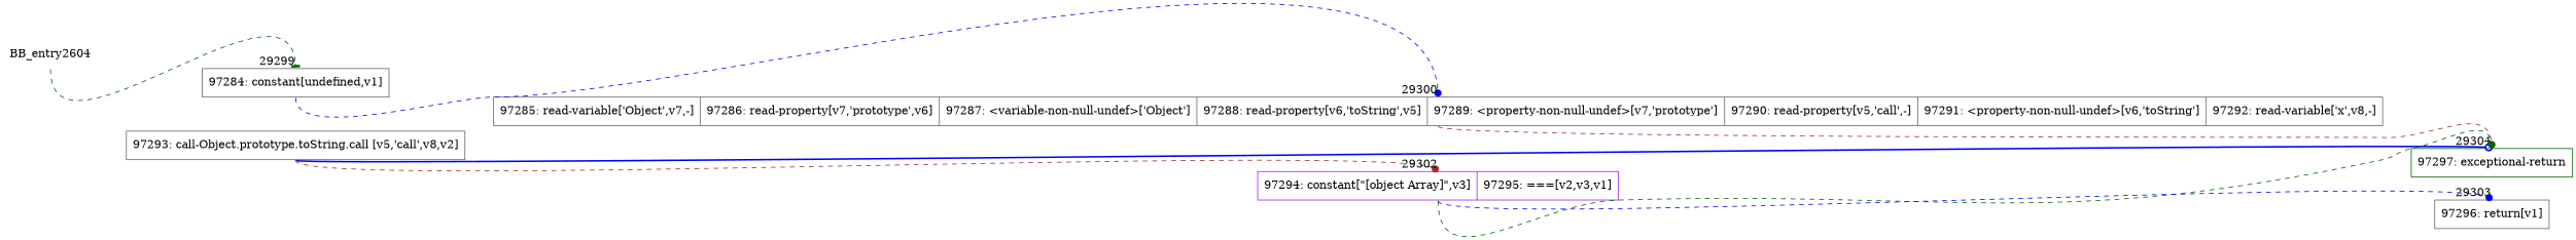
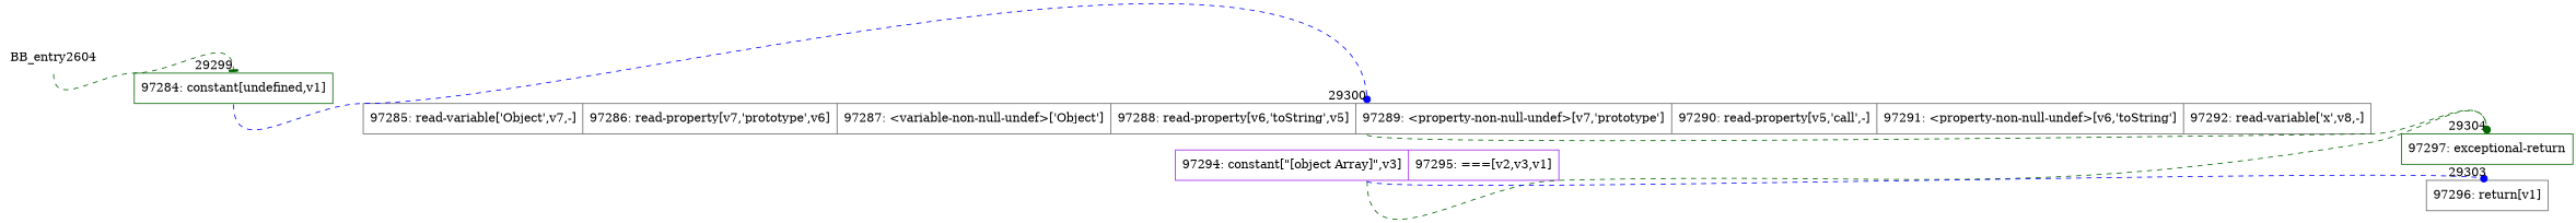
  digraph {
    rankdir=LR
    node [color=gray40 shape=record]
    edge [arrowhead=dot color=blue headport=n style=dashed tailport=s]
    BB_entry2604 [color=blue shape=none]
-   n2 [label="{97284: constant[undefined,v1]}"]
+   n2 [color=darkgreen label="{97284: constant[undefined,v1]}"]
    n3 [label="{97285: read-variable['Object',v7,-]|97286: read-property[v7,'prototype',v6]|97287: \<variable-non-null-undef\>['Object']|97288: read-property[v6,'toString',v5]|97289: \<property-non-null-undef\>[v7,'prototype']|97290: read-property[v5,'call',-]|97291: \<property-non-null-undef\>[v6,'toString']|97292: read-variable['x',v8,-]}"]
    n4 [color=darkgreen label="{97297: exceptional-return}"]
-   n5 [label="{97293: call-Object.prototype.toString.call [v5,'call',v8,v2]}"]
    n6 [color=purple label="{97294: constant[\"[object Array]\",v3]|97295: ===[v2,v3,v1]}"]
    n7 [label="{97296: return[v1]}"]
    BB_entry2604 -> n2 [arrowhead=tee color=darkgreen headlabel="    29299"]
    n2 -> n3 [headlabel="      29300"]
-   n3 -> n4 [arrowhead=odot color=brown headlabel="      29304"]
-   n5 -> n4 [arrowhead=odot style=bold]
-   n5 -> n6 [color=brown headlabel="      29302"]
+   n3 -> n4 [arrowhead=odot color=darkgreen headlabel="      29304"]
    n6 -> n4 [color=darkgreen]
    n6 -> n7 [headlabel="      29303"]
  }
